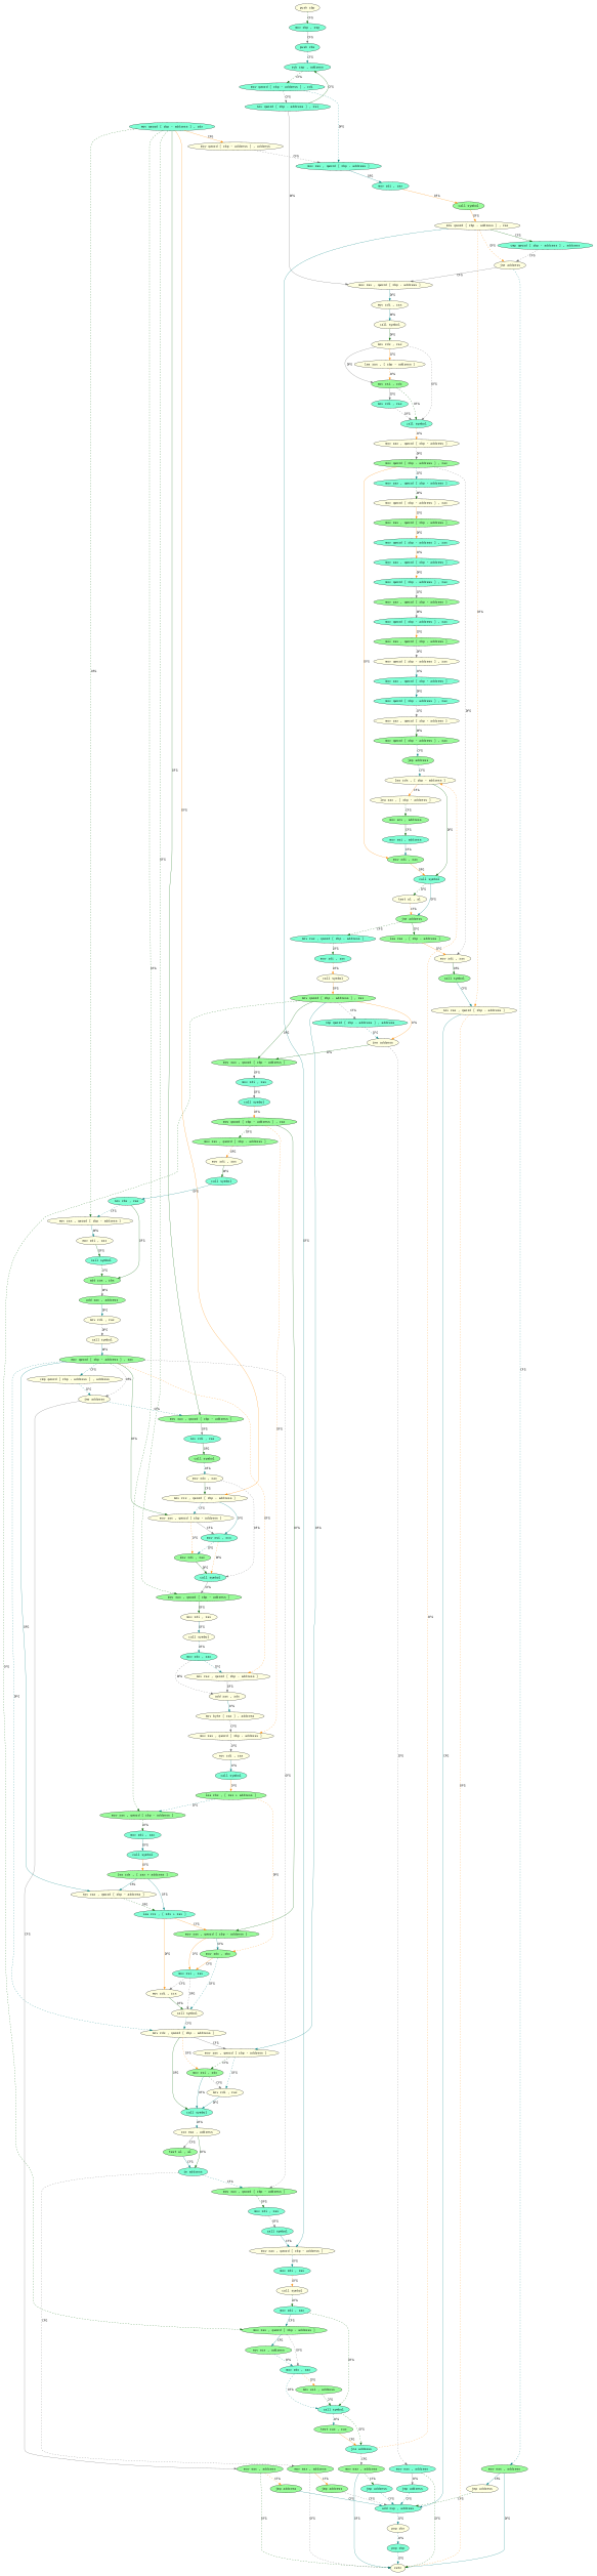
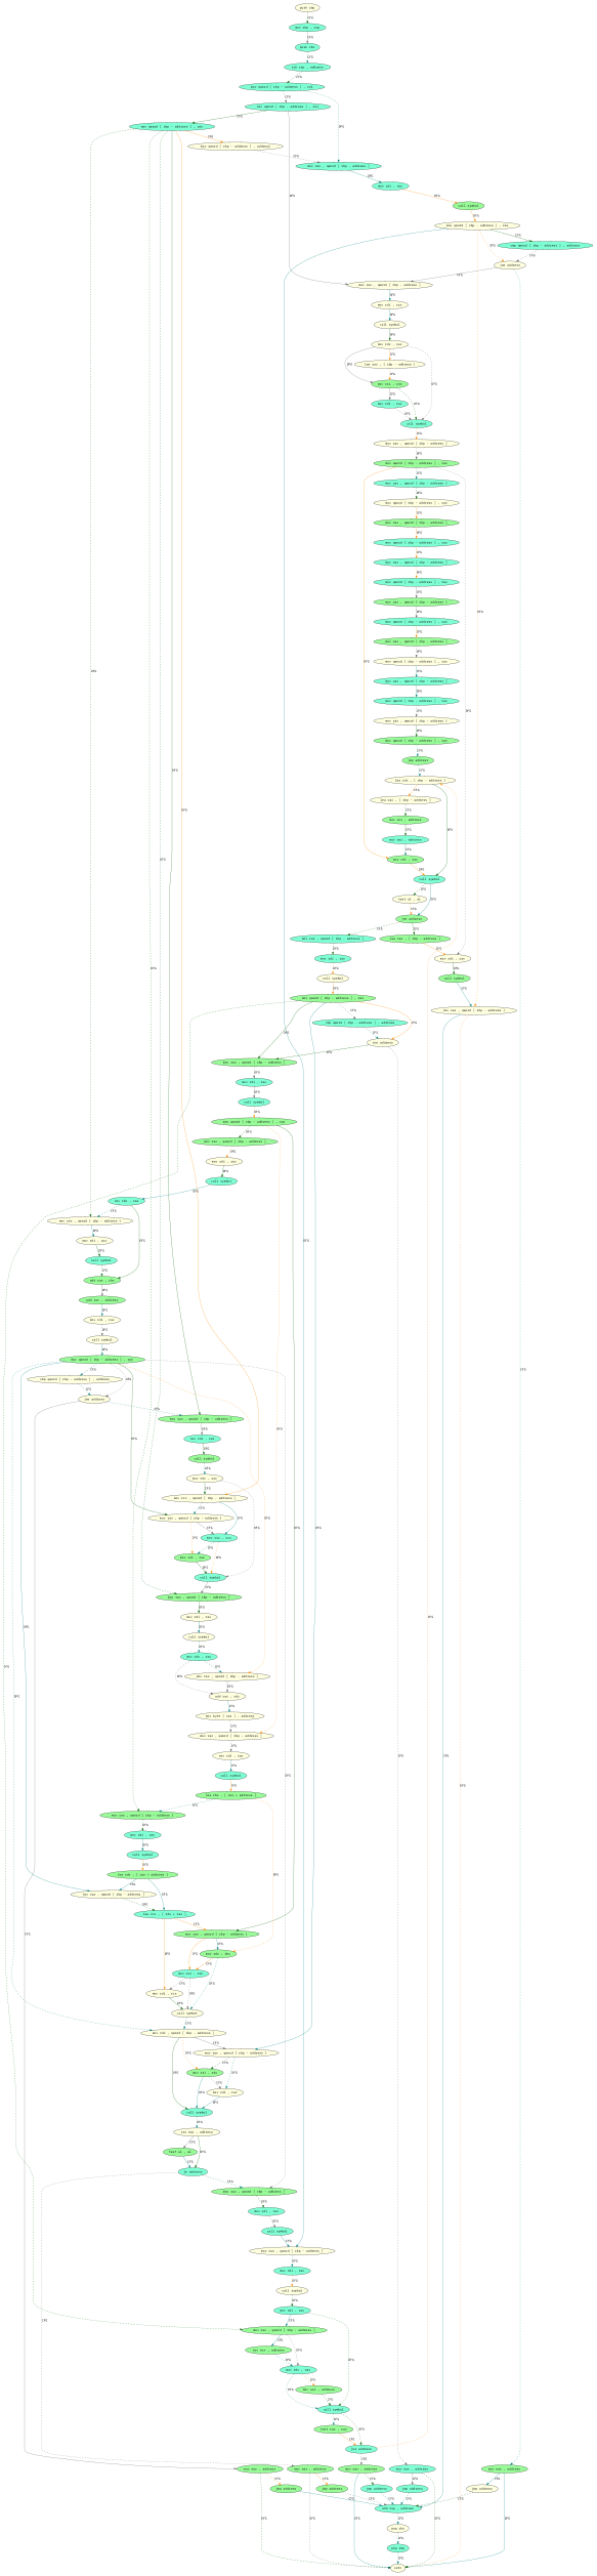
  digraph {
    fontname="IBM Plex Mono"
    node [fillcolor=aquamarine fontname="IBM Plex Mono" style=filled]
    edge [color=teal fontname="IBM Plex Mono" style=dashed]
    n1 [fillcolor=lightyellow label="push rbp"]
    n2 [label="mov rbp , rsp"]
    n3 [label="push rbx"]
    n4 [label="sub rsp , address"]
    n5 [label="mov qword [ rbp - address ] , rdi"]
    n6 [label="mov qword [ rbp - address ] , rsi"]
    n7 [label="mov rax , qword [ rbp - address ]"]
    n8 [label="mov qword [ rbp - address ] , rdx"]
    n9 [fillcolor=lightyellow label="mov rax , qword [ rbp - address ]"]
    n10 [label="mov rdi , rax"]
    n11 [fillcolor=lightyellow label="mov qword [ rbp - address ] , address"]
    n12 [fillcolor=lightyellow label="mov rax , qword [ rbp - address ]"]
    n13 [fillcolor=palegreen label="mov rax , qword [ rbp - address ]"]
    n14 [fillcolor=lightyellow label="mov rcx , qword [ rbp - address ]"]
    n15 [fillcolor=palegreen label="mov rax , qword [ rbp - address ]"]
    n16 [fillcolor=palegreen label="mov rax , qword [ rbp - address ]"]
    n17 [fillcolor=lightyellow label="mov rdi , rax"]
    n18 [fillcolor=lightyellow label="mov rdi , rax"]
    n19 [label="mov rdi , rax"]
    n20 [fillcolor=lightyellow label="mov rax , qword [ rbp - address ]"]
    n21 [label="mov rsi , rcx"]
    n22 [fillcolor=lightyellow label="mov rdi , rax"]
    n23 [label="mov rdi , rax"]
    n24 [fillcolor=palegreen label="call symbol"]
    n25 [fillcolor=lightyellow label="mov qword [ rbp - address ] , rax"]
    n26 [label="cmp qword [ rbp - address ] , address"]
    n27 [fillcolor=lightyellow label="jne address"]
    n28 [fillcolor=lightyellow label="mov rax , qword [ rbp - address ]"]
    n29 [fillcolor=lightyellow label="mov rax , qword [ rbp - address ]"]
    n30 [fillcolor=palegreen label="mov eax , address"]
    n31 [fillcolor=lightyellow label=retn]
    n32 [label="add rsp , address"]
    n33 [label="mov rdi , rax"]
    n34 [fillcolor=lightyellow label="jmp address"]
    n35 [fillcolor=lightyellow label="call symbol"]
    n36 [fillcolor=lightyellow label="mov rdx , rax"]
    n37 [fillcolor=lightyellow label="lea rax , [ rbp - address ]"]
    n38 [fillcolor=palegreen label="mov rsi , rdx"]
    n39 [label="call symbol"]
    n40 [label="mov rdi , rax"]
    n41 [fillcolor=lightyellow label="mov rax , qword [ rbp - address ]"]
    n42 [fillcolor=palegreen label="mov qword [ rbp - address ] , rax"]
    n43 [label="mov rax , qword [ rbp - address ]"]
    n44 [fillcolor=palegreen label="mov rdi , rax"]
    n45 [fillcolor=lightyellow label="mov rdi , rax"]
    n46 [fillcolor=lightyellow label="mov qword [ rbp - address ] , rax"]
    n47 [label="call symbol"]
    n48 [fillcolor=palegreen label="call symbol"]
    n49 [fillcolor=palegreen label="mov rax , qword [ rbp - address ]"]
    n50 [label="mov qword [ rbp - address ] , rax"]
    n51 [label="mov rax , qword [ rbp - address ]"]
    n52 [label="mov qword [ rbp - address ] , rax"]
    n53 [fillcolor=palegreen label="mov rax , qword [ rbp - address ]"]
    n54 [label="mov qword [ rbp - address ] , rax"]
    n55 [fillcolor=palegreen label="mov rax , qword [ rbp - address ]"]
    n56 [fillcolor=lightyellow label="mov qword [ rbp - address ] , rax"]
    n57 [label="mov rax , qword [ rbp - address ]"]
    n58 [label="mov qword [ rbp - address ] , rax"]
    n59 [fillcolor=lightyellow label="mov rax , qword [ rbp - address ]"]
    n60 [fillcolor=palegreen label="mov qword [ rbp - address ] , rax"]
    n61 [fillcolor=palegreen label="jmp address"]
    n62 [fillcolor=lightyellow label="lea rdx , [ rbp - address ]"]
    n63 [fillcolor=lightyellow label="lea rax , [ rbp - address ]"]
    n64 [fillcolor=palegreen label="mov ecx , address"]
    n65 [fillcolor=lightyellow label="test al , al"]
    n66 [fillcolor=palegreen label="jne address"]
    n67 [fillcolor=lightyellow label="pop rbx"]
    n68 [label="pop rbp"]
    n69 [label="mov esi , address"]
    n70 [label="mov rax , qword [ rbp - address ]"]
    n71 [fillcolor=palegreen label="lea rax , [ rbp - address ]"]
    n72 [label="mov rdi , rax"]
    n73 [fillcolor=lightyellow label="call symbol"]
    n74 [fillcolor=palegreen label="mov qword [ rbp - address ] , rax"]
    n75 [label="cmp qword [ rbp - address ] , address"]
    n76 [fillcolor=lightyellow label="jne address"]
    n77 [fillcolor=palegreen label="mov rax , qword [ rbp - address ]"]
    n78 [fillcolor=lightyellow label="mov rax , qword [ rbp - address ]"]
    n79 [fillcolor=palegreen label="mov rax , qword [ rbp - address ]"]
    n80 [label="mov eax , address"]
    n81 [label="mov rdi , rax"]
    n82 [fillcolor=palegreen label="mov rsi , rdx"]
    n83 [fillcolor=lightyellow label="mov rdi , rax"]
    n84 [fillcolor=palegreen label="mov ecx , address"]
    n85 [label="mov rdx , rax"]
    n86 [label="jmp address"]
    n87 [label="call symbol"]
    n88 [fillcolor=palegreen label="mov qword [ rbp - address ] , rax"]
    n89 [fillcolor=palegreen label="mov rax , qword [ rbp - address ]"]
    n90 [fillcolor=lightyellow label="mov rax , qword [ rbp - address ]"]
    n91 [fillcolor=palegreen label="mov rax , qword [ rbp - address ]"]
    n92 [fillcolor=lightyellow label="mov rdi , rax"]
    n93 [fillcolor=lightyellow label="mov rdi , rax"]
    n94 [fillcolor=palegreen label="mov rdx , rbx"]
    n95 [label="mov rsi , rax"]
    n96 [label="call symbol"]
    n97 [label="mov rbx , rax"]
    n98 [fillcolor=palegreen label="add rax , rbx"]
    n99 [fillcolor=palegreen label="add rax , address"]
    n100 [label="call symbol"]
    n101 [fillcolor=lightyellow label="mov rdi , rax"]
    n102 [fillcolor=lightyellow label="call symbol"]
    n103 [fillcolor=palegreen label="mov qword [ rbp - address ] , rax"]
    n104 [fillcolor=lightyellow label="cmp qword [ rbp - address ] , address"]
    n105 [fillcolor=lightyellow label="jne address"]
    n106 [fillcolor=lightyellow label="mov rax , qword [ rbp - address ]"]
    n107 [fillcolor=lightyellow label="mov rax , qword [ rbp - address ]"]
    n108 [fillcolor=lightyellow label="mov rdx , qword [ rbp - address ]"]
    n109 [fillcolor=palegreen label="mov rax , qword [ rbp - address ]"]
    n110 [fillcolor=palegreen label="mov eax , address"]
    n111 [fillcolor=palegreen label="mov rdi , rax"]
    n112 [fillcolor=lightyellow label="add rax , rdx"]
    n113 [label="lea rcx , [ rdx + rax ]"]
    n114 [label="call symbol"]
    n115 [label="mov rdi , rax"]
    n116 [fillcolor=palegreen label="jmp address"]
    n117 [fillcolor=palegreen label="call symbol"]
    n118 [fillcolor=lightyellow label="mov rdx , rax"]
    n119 [label="call symbol"]
    n120 [fillcolor=lightyellow label="call symbol"]
    n121 [label="mov rdx , rax"]
    n122 [fillcolor=lightyellow label="mov byte [ rax ] , address"]
    n123 [label="call symbol"]
    n124 [fillcolor=palegreen label="lea rbx , [ rax + address ]"]
    n125 [fillcolor=lightyellow label="call symbol"]
    n126 [label="call symbol"]
    n127 [fillcolor=palegreen label="lea rdx , [ rax + address ]"]
    n128 [fillcolor=lightyellow label="mov rdi , rcx"]
    n129 [fillcolor=lightyellow label="xor eax , address"]
    n130 [fillcolor=palegreen label="test al , al"]
    n131 [label="je address"]
    n132 [fillcolor=palegreen label="mov eax , address"]
    n133 [fillcolor=palegreen label="jmp address"]
    n134 [label="call symbol"]
    n135 [fillcolor=lightyellow label="call symbol"]
    n136 [label="mov rdi , rax"]
    n137 [label="call symbol"]
    n138 [fillcolor=palegreen label="test rax , rax"]
    n139 [label="jne address"]
    n140 [fillcolor=palegreen label="mov esi , address"]
    n141 [fillcolor=palegreen label="mov eax , address"]
    n142 [label="jmp address"]
    n1 -> n2 [color=darkgreen label=CFG]
    n2 -> n3 [color=gray40 label=CFG style=solid]
    n3 -> n4 [label=CFG]
    n4 -> n5 [color=darkgreen label=CFG]
    n5 -> n6 [color=gray40 label=CFG]
    n5 -> n7 [label=DFG]
-   n6 -> n4 [color=darkgreen label=CFG style=solid]
+   n6 -> n8 [color=darkgreen label=CFG style=solid]
    n6 -> n9 [color=gray40 label=DFG style=solid]
    n7 -> n10 [label=DFG style=solid]
    n8 -> n11 [color=darkorange label=CFG style=solid]
    n8 -> n12 [color=darkgreen label=DFG]
    n8 -> n13 [color=darkgreen label=DFG style=solid]
    n8 -> n14 [color=darkorange label=DFG style=solid]
    n8 -> n15 [color=darkgreen label=DFG]
    n8 -> n16 [color=darkgreen label=DFG]
    n9 -> n17 [label=DFG style=solid]
    n10 -> n24 [color=darkorange label=DFG style=solid]
    n11 -> n7 [color=gray40 label=CFG]
    n12 -> n18 [label=DFG style=solid]
    n13 -> n19 [color=gray40 label=DFG style=solid]
    n14 -> n20 [label=CFG]
    n14 -> n21 [label=DFG style=solid]
    n15 -> n22 [color=darkgreen label=DFG style=solid]
    n16 -> n23 [color=darkgreen label=DFG]
    n17 -> n35 [label=DFG style=solid]
    n18 -> n100 [color=darkgreen label=DFG style=solid]
    n19 -> n117 [color=darkgreen label=DFG style=solid]
    n20 -> n21 [color=gray40 label=CFG style=solid]
    n20 -> n111 [color=darkorange label=DFG]
    n21 -> n111 [label=CFG]
    n21 -> n119 [color=darkorange label=DFG]
    n22 -> n120 [label=DFG style=solid]
    n23 -> n126 [label=DFG style=solid]
    n24 -> n25 [color=darkorange label=DFG style=solid]
    n25 -> n26 [color=darkgreen label=CFG style=solid]
    n25 -> n27 [color=darkorange label=DFG]
    n25 -> n28 [color=darkorange label=DFG]
    n25 -> n29 [label=DFG style=solid]
    n26 -> n27 [color=gray40 label=CFG]
    n27 -> n9 [color=gray40 label=CFG style=solid]
    n27 -> n30 [label=CFG]
    n28 -> n31 [color=darkorange label=DFG]
    n28 -> n32 [label=CFG style=solid]
    n29 -> n33 [label=DFG]
    n30 -> n31 [label=DFG style=solid]
    n30 -> n34 [label=CFG style=solid]
    n32 -> n67 [label=CFG]
    n33 -> n135 [color=darkorange label=DFG]
    n34 -> n32 [color=darkgreen label=CFG]
    n35 -> n36 [color=darkgreen label=DFG style=solid]
    n36 -> n37 [color=darkorange label=CFG style=solid]
    n36 -> n38 [color=gray40 label=DFG style=solid]
    n36 -> n39 [color=gray40 label=DFG]
    n37 -> n38 [color=darkorange label=CFG]
    n38 -> n39 [color=darkgreen label=DFG]
    n38 -> n40 [color=gray40 label=CFG style=solid]
    n39 -> n41 [color=darkorange label=CFG]
    n40 -> n39 [color=gray40 label=DFG]
    n41 -> n42 [color=gray40 label=DFG]
    n42 -> n43 [label=CFG]
    n42 -> n44 [color=darkorange label=DFG style=solid]
    n42 -> n45 [color=gray40 label=DFG]
    n43 -> n46 [color=darkgreen label=DFG]
    n44 -> n47 [color=darkorange label=DFG style=solid]
    n45 -> n48 [color=darkgreen label=DFG style=solid]
    n46 -> n49 [color=darkorange label=CFG style=solid]
    n47 -> n65 [color=darkgreen label=CFG]
    n47 -> n66 [label=DFG style=solid]
    n48 -> n28 [label=CFG style=solid]
    n49 -> n50 [color=darkorange label=DFG style=solid]
    n50 -> n51 [color=darkorange label=CFG style=solid]
    n51 -> n52 [color=darkorange label=DFG]
    n52 -> n53 [color=gray40 label=CFG style=solid]
    n53 -> n54 [color=gray40 label=DFG style=solid]
    n54 -> n55 [color=darkorange label=CFG style=solid]
    n55 -> n56 [color=gray40 label=DFG]
    n56 -> n57 [label=CFG style=solid]
    n57 -> n58 [label=DFG style=solid]
    n58 -> n59 [color=gray40 label=CFG]
    n59 -> n60 [color=darkgreen label=DFG style=solid]
    n60 -> n61 [label=CFG]
    n61 -> n62 [label=CFG]
    n62 -> n47 [color=darkgreen label=DFG style=solid]
    n62 -> n63 [color=darkorange label=CFG style=solid]
    n63 -> n64 [color=darkgreen label=CFG]
    n64 -> n69 [color=darkgreen label=CFG style=solid]
    n65 -> n66 [color=darkorange label=CFG]
    n66 -> n70 [color=darkgreen label=CFG]
    n66 -> n71 [color=darkgreen label=CFG style=solid]
    n67 -> n68 [label=CFG]
    n68 -> n31 [label=CFG]
    n69 -> n44 [label=CFG style=solid]
    n70 -> n72 [color=darkgreen label=DFG]
    n71 -> n45 [color=darkorange label=CFG style=solid]
    n72 -> n73 [color=darkorange label=DFG]
    n73 -> n74 [color=darkorange label=DFG style=solid]
    n74 -> n75 [color=gray40 label=CFG]
    n74 -> n76 [color=darkorange label=DFG style=solid]
    n74 -> n77 [color=darkgreen label=DFG style=solid]
    n74 -> n78 [label=DFG style=solid]
    n74 -> n79 [color=darkgreen label=DFG]
    n75 -> n76 [label=CFG]
    n76 -> n77 [color=darkgreen label=CFG style=solid]
    n76 -> n80 [color=gray40 label=CFG]
    n77 -> n81 [color=gray40 label=DFG]
    n78 -> n82 [color=darkgreen label=CFG]
    n78 -> n83 [label=DFG]
    n79 -> n84 [label=CFG style=solid]
    n79 -> n85 [color=gray40 label=DFG]
    n80 -> n31 [color=darkgreen label=DFG]
    n80 -> n86 [color=gray40 label=CFG style=solid]
    n81 -> n87 [color=gray40 label=DFG style=solid]
    n82 -> n83 [color=gray40 label=CFG]
    n82 -> n114 [label=DFG style=solid]
    n83 -> n114 [label=DFG style=solid]
    n84 -> n85 [label=CFG]
    n85 -> n137 [label=DFG]
    n85 -> n140 [color=darkorange label=CFG]
    n86 -> n32 [label=CFG]
    n87 -> n88 [color=darkorange label=DFG]
    n88 -> n89 [color=darkgreen label=DFG]
    n88 -> n90 [color=darkorange label=DFG]
    n88 -> n91 [color=darkgreen label=DFG style=solid]
    n89 -> n92 [color=darkorange label=DFG]
    n90 -> n93 [color=gray40 label=DFG]
    n91 -> n94 [label=CFG style=solid]
    n91 -> n95 [color=darkorange label=DFG style=solid]
    n92 -> n96 [color=darkgreen label=DFG style=solid]
    n93 -> n123 [label=DFG style=solid]
    n94 -> n95 [color=darkorange label=CFG style=solid]
    n94 -> n125 [label=DFG]
    n95 -> n125 [color=gray40 label=DFG]
    n95 -> n128 [color=gray40 label=CFG]
    n96 -> n97 [label=DFG style=solid]
    n97 -> n12 [label=CFG]
    n97 -> n98 [color=darkgreen label=DFG style=solid]
    n98 -> n99 [color=gray40 label=DFG style=solid]
    n99 -> n101 [label=DFG style=solid]
    n100 -> n98 [color=darkgreen label=DFG]
    n101 -> n102 [color=gray40 label=DFG]
    n102 -> n103 [label=DFG style=solid]
    n103 -> n20 [color=darkgreen label=DFG style=solid]
    n103 -> n104 [label=CFG]
    n103 -> n105 [color=gray40 label=DFG]
    n103 -> n106 [color=darkorange label=DFG]
    n103 -> n107 [label=DFG style=solid]
    n103 -> n108 [label=DFG]
    n103 -> n109 [color=gray40 label=DFG]
    n104 -> n105 [label=CFG]
    n105 -> n13 [label=CFG]
    n105 -> n110 [color=gray40 label=CFG style=solid]
    n106 -> n112 [color=gray40 label=DFG style=solid]
    n107 -> n113 [color=darkgreen label=DFG]
    n108 -> n78 [color=gray40 label=CFG style=solid]
    n108 -> n82 [color=darkorange label=DFG]
    n108 -> n114 [color=darkgreen label=DFG style=solid]
    n109 -> n115 [color=darkgreen label=DFG]
    n110 -> n31 [color=darkgreen label=DFG]
    n110 -> n116 [color=darkorange label=CFG]
    n111 -> n119 [color=darkgreen label=DFG style=solid]
    n112 -> n122 [label=DFG style=solid]
    n113 -> n91 [color=darkorange label=CFG style=solid]
    n113 -> n128 [color=darkorange label=DFG style=solid]
    n114 -> n129 [label=DFG]
    n115 -> n134 [color=gray40 label=DFG]
    n116 -> n32 [label=CFG style=solid]
    n117 -> n118 [label=DFG]
    n118 -> n14 [color=darkgreen label=CFG style=solid]
    n118 -> n119 [color=gray40 label=DFG]
    n119 -> n15 [color=gray40 label=CFG style=solid]
    n120 -> n121 [label=DFG]
    n121 -> n106 [label=CFG]
    n121 -> n112 [color=gray40 label=DFG]
    n122 -> n90 [color=gray40 label=CFG]
    n123 -> n124 [color=darkorange label=DFG style=solid]
    n124 -> n16 [label=CFG]
    n124 -> n94 [color=darkorange label=DFG]
    n125 -> n108 [label=CFG]
    n126 -> n127 [color=darkorange label=DFG style=solid]
    n127 -> n107 [label=CFG style=solid]
    n127 -> n113 [label=DFG style=solid]
    n128 -> n125 [color=darkgreen label=DFG style=solid]
    n129 -> n130 [color=gray40 label=CFG style=solid]
    n129 -> n131 [color=darkgreen label=DFG style=solid]
    n130 -> n131 [label=CFG style=solid]
    n131 -> n109 [label=CFG]
    n131 -> n132 [color=gray40 label=CFG]
    n132 -> n31 [color=gray40 label=DFG]
    n132 -> n133 [color=darkorange label=CFG style=solid]
    n133 -> n32 [color=gray40 label=CFG]
    n134 -> n29 [label=CFG style=solid]
    n135 -> n136 [color=darkgreen label=DFG]
    n136 -> n79 [label=CFG style=solid]
    n136 -> n137 [color=darkgreen label=DFG]
    n137 -> n138 [label=CFG]
    n137 -> n139 [color=darkgreen label=DFG]
    n138 -> n139 [color=darkorange label=CFG style=solid]
    n139 -> n62 [color=darkorange label=CFG]
    n139 -> n141 [color=gray40 label=CFG]
    n140 -> n137 [color=darkgreen label=CFG]
    n141 -> n31 [label=DFG style=solid]
    n141 -> n142 [color=darkgreen label=CFG]
    n142 -> n32 [label=CFG]
  }
